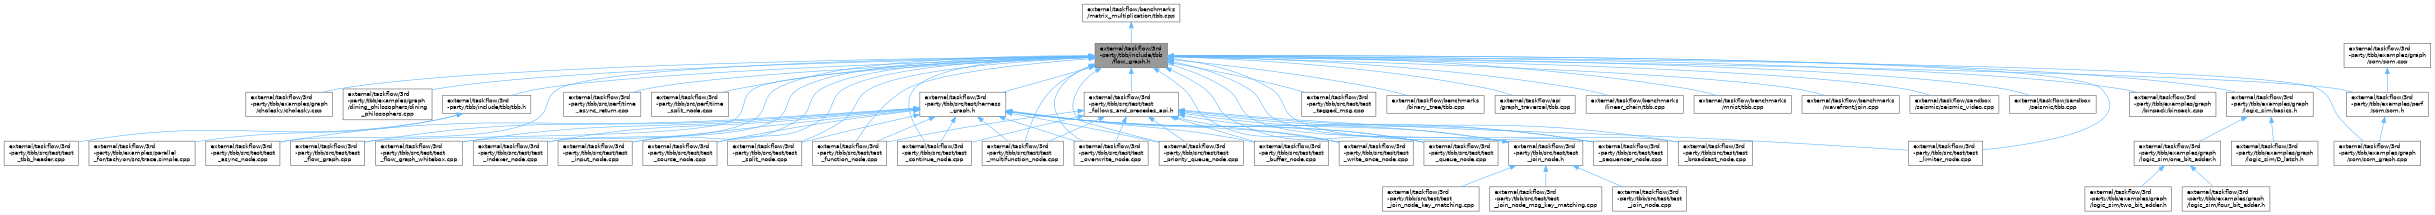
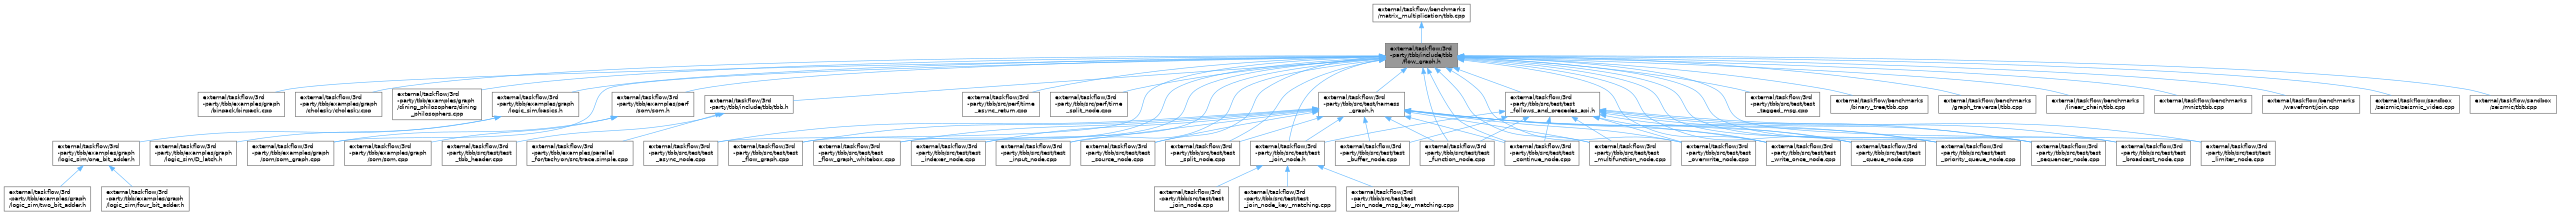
  digraph {
    node [color=grey40 fillcolor=white fontname=Helvetica fontsize=10 shape=box style=filled]
    edge [color=steelblue1 dir=back fontname=Helvetica fontsize=10 labelfontname=Helvetica labelfontsize=10 style=solid]
    n1 [color=gray40 fillcolor=grey60 fontcolor=black height=0.2 label="external/taskflow/3rd\l-party/tbb/include/tbb\l/flow_graph.h" width=0.4]
    n2 [height=0.2 label="external/taskflow/3rd\l-party/tbb/examples/graph\l/binpack/binpack.cpp" width=0.4]
    n3 [height=0.2 label="external/taskflow/3rd\l-party/tbb/examples/graph\l/cholesky/cholesky.cpp" width=0.4]
    n4 [height=0.2 label="external/taskflow/3rd\l-party/tbb/examples/graph\l/dining_philosophers/dining\l_philosophers.cpp" width=0.4]
    n5 [height=0.2 label="external/taskflow/3rd\l-party/tbb/examples/graph\l/logic_sim/basics.h" width=0.4]
    n6 [height=0.2 label="external/taskflow/3rd\l-party/tbb/examples/perf\l/som/som.h" width=0.4]
    n7 [height=0.2 label="external/taskflow/3rd\l-party/tbb/examples/graph\l/som/som_graph.cpp" width=0.4]
    n8 [height=0.2 label="external/taskflow/3rd\l-party/tbb/include/tbb/tbb.h" width=0.4]
    n9 [height=0.2 label="external/taskflow/3rd\l-party/tbb/src/perf/time\l_async_return.cpp" width=0.4]
    n10 [height=0.2 label="external/taskflow/3rd\l-party/tbb/src/perf/time\l_split_node.cpp" width=0.4]
    n11 [height=0.2 label="external/taskflow/3rd\l-party/tbb/src/test/harness\l_graph.h" width=0.4]
    n12 [height=0.2 label="external/taskflow/3rd\l-party/tbb/src/test/test\l_async_node.cpp" width=0.4]
    n13 [height=0.2 label="external/taskflow/3rd\l-party/tbb/src/test/test\l_continue_node.cpp" width=0.4]
    n14 [height=0.2 label="external/taskflow/3rd\l-party/tbb/src/test/test\l_flow_graph.cpp" width=0.4]
    n15 [height=0.2 label="external/taskflow/3rd\l-party/tbb/src/test/test\l_flow_graph_whitebox.cpp" width=0.4]
    n16 [height=0.2 label="external/taskflow/3rd\l-party/tbb/src/test/test\l_function_node.cpp" width=0.4]
    n17 [height=0.2 label="external/taskflow/3rd\l-party/tbb/src/test/test\l_indexer_node.cpp" width=0.4]
    n18 [height=0.2 label="external/taskflow/3rd\l-party/tbb/src/test/test\l_input_node.cpp" width=0.4]
    n19 [height=0.2 label="external/taskflow/3rd\l-party/tbb/src/test/test\l_join_node.h" width=0.4]
    n20 [height=0.2 label="external/taskflow/3rd\l-party/tbb/src/test/test\l_multifunction_node.cpp" width=0.4]
    n21 [height=0.2 label="external/taskflow/3rd\l-party/tbb/src/test/test\l_overwrite_node.cpp" width=0.4]
    n22 [height=0.2 label="external/taskflow/3rd\l-party/tbb/src/test/test\l_priority_queue_node.cpp" width=0.4]
    n23 [height=0.2 label="external/taskflow/3rd\l-party/tbb/src/test/test\l_queue_node.cpp" width=0.4]
    n24 [height=0.2 label="external/taskflow/3rd\l-party/tbb/src/test/test\l_sequencer_node.cpp" width=0.4]
    n25 [height=0.2 label="external/taskflow/3rd\l-party/tbb/src/test/test\l_source_node.cpp" width=0.4]
    n26 [height=0.2 label="external/taskflow/3rd\l-party/tbb/src/test/test\l_split_node.cpp" width=0.4]
    n27 [height=0.2 label="external/taskflow/3rd\l-party/tbb/src/test/test\l_write_once_node.cpp" width=0.4]
    n28 [height=0.2 label="external/taskflow/3rd\l-party/tbb/src/test/test\l_broadcast_node.cpp" width=0.4]
    n29 [height=0.2 label="external/taskflow/3rd\l-party/tbb/src/test/test\l_follows_and_precedes_api.h" width=0.4]
    n30 [height=0.2 label="external/taskflow/3rd\l-party/tbb/src/test/test\l_limiter_node.cpp" width=0.4]
    n31 [height=0.2 label="external/taskflow/3rd\l-party/tbb/src/test/test\l_tagged_msg.cpp" width=0.4]
    n32 [height=0.2 label="external/taskflow/benchmarks\l/binary_tree/tbb.cpp" width=0.4]
-   n33 [height=0.2 label="external/taskflow/api\l/graph_traversal/tbb.cpp" width=0.4]
+   n33 [height=0.2 label="external/taskflow/benchmarks\l/graph_traversal/tbb.cpp" width=0.4]
    n34 [height=0.2 label="external/taskflow/benchmarks\l/linear_chain/tbb.cpp" width=0.4]
    n35 [height=0.2 label="external/taskflow/benchmarks\l/mnist/tbb.cpp" width=0.4]
    n36 [height=0.2 label="external/taskflow/benchmarks\l/wavefront/join.cpp" width=0.4]
    n37 [height=0.2 label="external/taskflow/sandbox\l/seismic/seismic_video.cpp" width=0.4]
    n38 [height=0.2 label="external/taskflow/sandbox\l/seismic/tbb.cpp" width=0.4]
    n39 [height=0.2 label="external/taskflow/3rd\l-party/tbb/examples/graph\l/logic_sim/D_latch.h" width=0.4]
    n40 [height=0.2 label="external/taskflow/3rd\l-party/tbb/examples/graph\l/logic_sim/one_bit_adder.h" width=0.4]
    n41 [height=0.2 label="external/taskflow/3rd\l-party/tbb/examples/graph\l/som/som.cpp" width=0.4]
    n42 [height=0.2 label="external/taskflow/3rd\l-party/tbb/examples/parallel\l_for/tachyon/src/trace.simple.cpp" width=0.4]
    n43 [height=0.2 label="external/taskflow/3rd\l-party/tbb/src/test/test\l_tbb_header.cpp" width=0.4]
    n44 [height=0.2 label="external/taskflow/3rd\l-party/tbb/src/test/test\l_buffer_node.cpp" width=0.4]
    n45 [height=0.2 label="external/taskflow/3rd\l-party/tbb/src/test/test\l_join_node.cpp" width=0.4]
    n46 [height=0.2 label="external/taskflow/3rd\l-party/tbb/src/test/test\l_join_node_key_matching.cpp" width=0.4]
    n47 [height=0.2 label="external/taskflow/3rd\l-party/tbb/src/test/test\l_join_node_msg_key_matching.cpp" width=0.4]
    n48 [height=0.2 label="external/taskflow/benchmarks\l/matrix_multiplication/tbb.cpp" width=0.4]
    n49 [height=0.2 label="external/taskflow/3rd\l-party/tbb/examples/graph\l/logic_sim/four_bit_adder.h" width=0.4]
    n50 [height=0.2 label="external/taskflow/3rd\l-party/tbb/examples/graph\l/logic_sim/two_bit_adder.h" width=0.4]
    n1 -> n2
    n1 -> n3
    n1 -> n4
    n1 -> n5
    n1 -> n6
    n1 -> n7
    n1 -> n8
    n1 -> n9
    n1 -> n10
    n1 -> n11
    n1 -> n12
    n1 -> n13
    n1 -> n14
    n1 -> n15
    n1 -> n16
    n1 -> n17
    n1 -> n18
-   n19 -> n1
+   n1 -> n19
    n1 -> n20
    n1 -> n21
    n1 -> n22
    n1 -> n23
    n1 -> n24
    n1 -> n25
    n1 -> n26
    n1 -> n27
    n1 -> n28
    n1 -> n29
    n1 -> n30
    n1 -> n31
    n1 -> n32
    n1 -> n33
    n1 -> n34
    n1 -> n35
    n1 -> n36
    n1 -> n37
    n1 -> n38
    n5 -> n39
    n5 -> n40
    n6 -> n7
-   n41 -> n6
+   n6 -> n41
    n8 -> n42
    n8 -> n43
    n11 -> n12
    n11 -> n13
    n11 -> n14
    n11 -> n15
    n11 -> n16
    n11 -> n17
    n11 -> n18
    n11 -> n19
    n11 -> n20
    n11 -> n21
    n11 -> n22
    n11 -> n23
    n11 -> n24
    n11 -> n25
    n11 -> n26
    n11 -> n27
    n11 -> n44
    n19 -> n45
    n19 -> n46
    n19 -> n47
    n29 -> n13
    n29 -> n16
    n29 -> n19
    n29 -> n20
    n29 -> n21
    n29 -> n22
    n29 -> n23
    n29 -> n24
    n29 -> n27
    n29 -> n28
    n29 -> n30
    n29 -> n44
    n40 -> n49
    n40 -> n50
    n48 -> n1
  }
